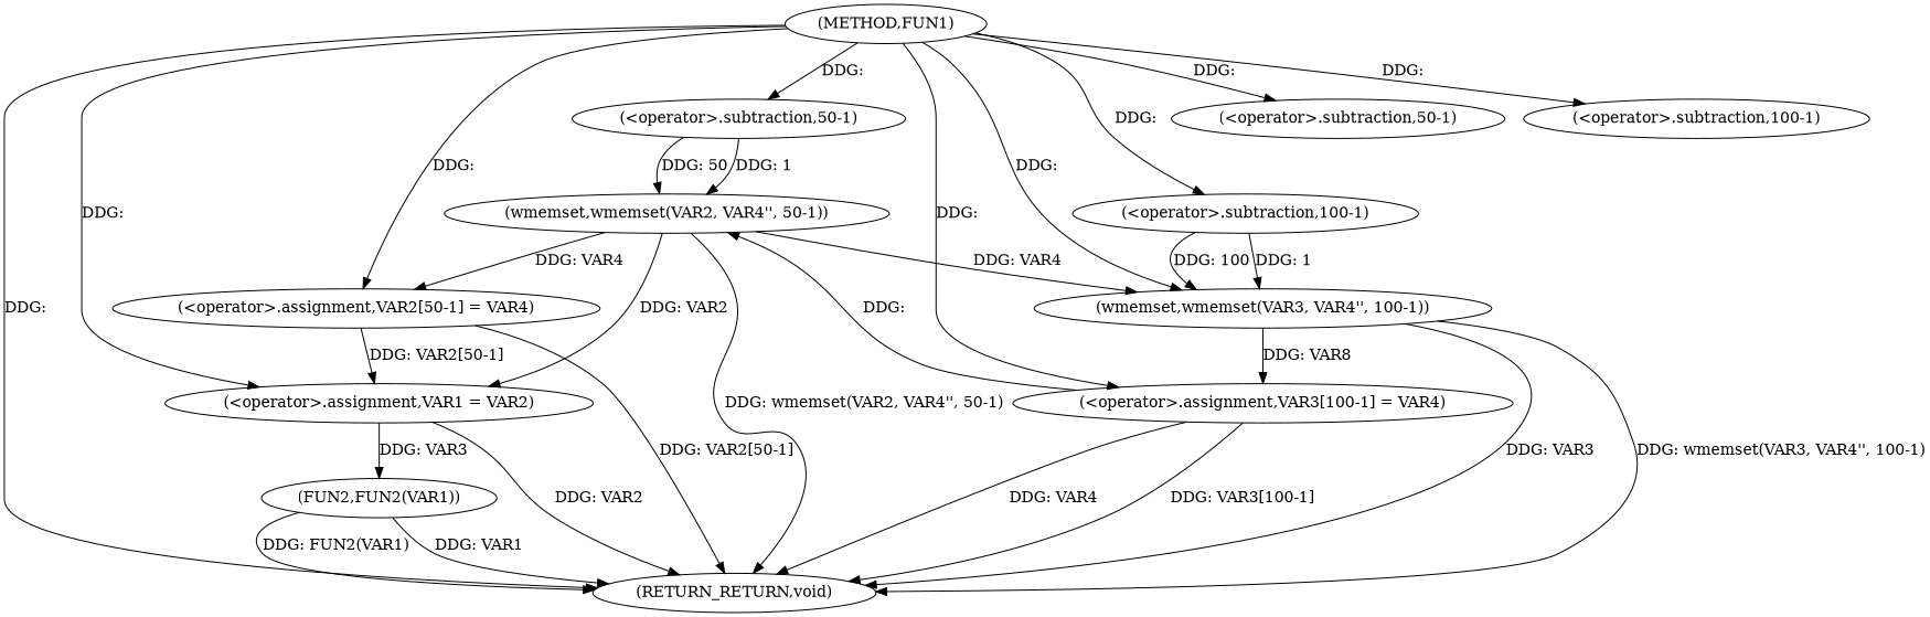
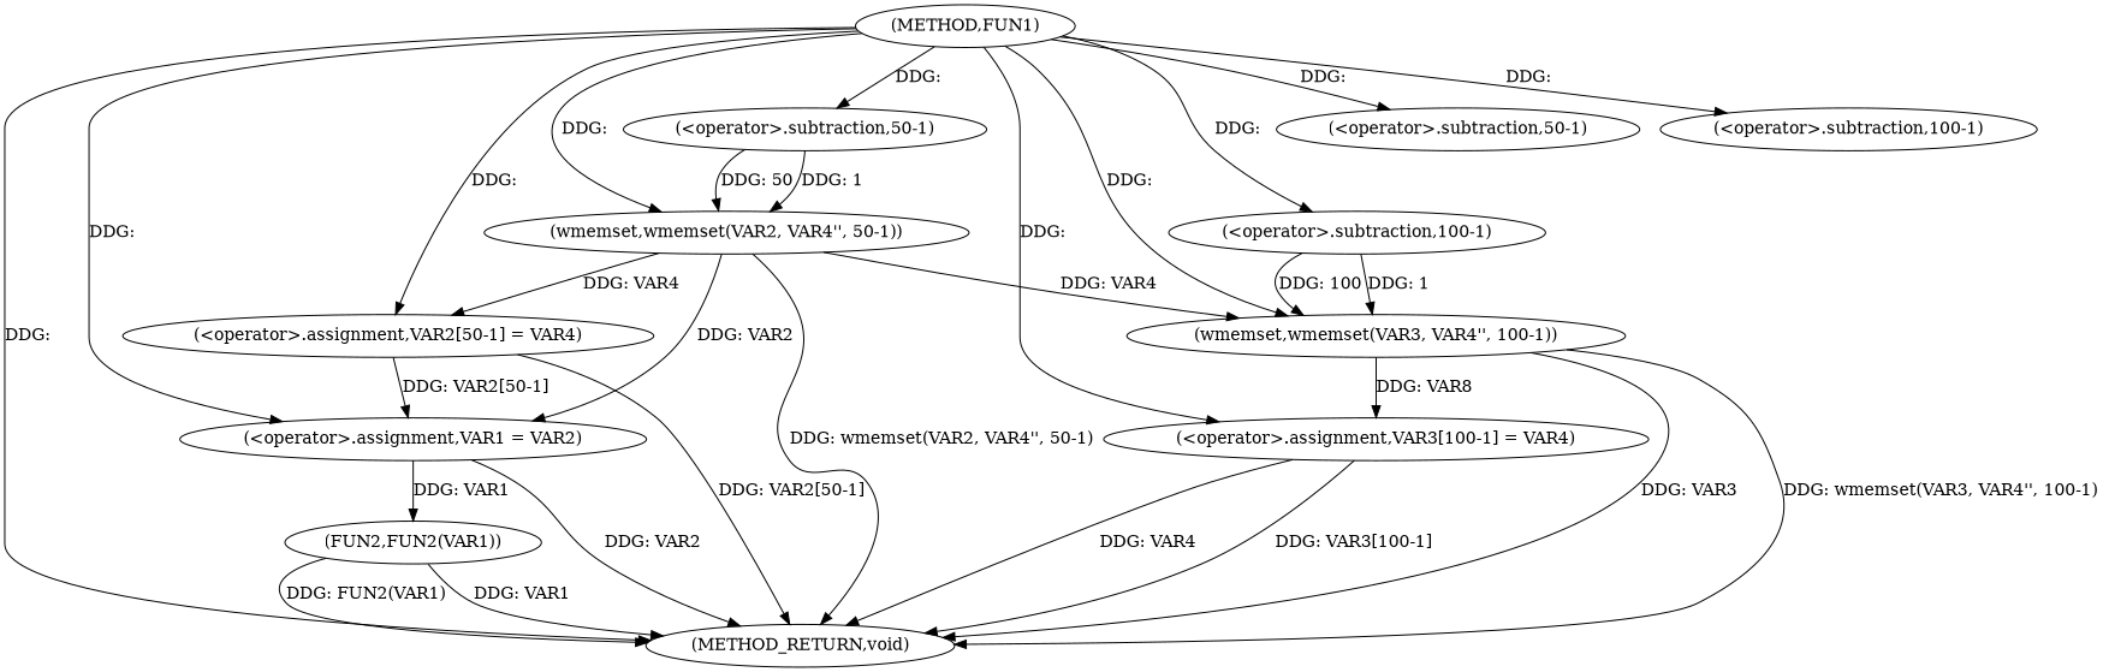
  digraph {
    n1 [label="(METHOD,FUN1)"]
    n2 [label="(wmemset,wmemset(VAR2, VAR4'', 50-1))"]
    n3 [label="(<operator>.subtraction,50-1)"]
    n4 [label="(<operator>.assignment,VAR2[50-1] = VAR4)"]
    n5 [label="(<operator>.subtraction,50-1)"]
    n6 [label="(wmemset,wmemset(VAR3, VAR4'', 100-1))"]
    n7 [label="(<operator>.subtraction,100-1)"]
    n8 [label="(<operator>.assignment,VAR3[100-1] = VAR4)"]
    n9 [label="(<operator>.subtraction,100-1)"]
    n10 [label="(<operator>.assignment,VAR1 = VAR2)"]
-   n11 [label="(RETURN_RETURN,void)"]
+   n11 [label="(METHOD_RETURN,void)"]
    n12 [label="(FUN2,FUN2(VAR1))"]
-   n8 -> n2 [label="DDG: "]
+   n1 -> n2 [label="DDG: "]
    n1 -> n3 [label="DDG: "]
    n1 -> n4 [label="DDG: "]
    n1 -> n5 [label="DDG: "]
    n1 -> n6 [label="DDG: "]
    n1 -> n7 [label="DDG: "]
    n1 -> n8 [label="DDG: "]
    n1 -> n9 [label="DDG: "]
    n1 -> n10 [label="DDG: "]
    n1 -> n11 [label="DDG: "]
    n2 -> n4 [label="DDG: VAR4"]
    n2 -> n6 [label="DDG: VAR4"]
    n2 -> n10 [label="DDG: VAR2"]
    n2 -> n11 [label="DDG: wmemset(VAR2, VAR4'', 50-1)"]
    n3 -> n2 [label="DDG: 50"]
    n3 -> n2 [label="DDG: 1"]
    n4 -> n10 [label="DDG: VAR2[50-1]"]
    n4 -> n11 [label="DDG: VAR2[50-1]"]
    n6 -> n8 [label="DDG: VAR8"]
    n6 -> n11 [label="DDG: wmemset(VAR3, VAR4'', 100-1)"]
    n6 -> n11 [label="DDG: VAR3"]
    n7 -> n6 [label="DDG: 100"]
    n7 -> n6 [label="DDG: 1"]
    n8 -> n11 [label="DDG: VAR4"]
    n8 -> n11 [label="DDG: VAR3[100-1]"]
    n10 -> n11 [label="DDG: VAR2"]
-   n10 -> n12 [label="DDG: VAR3"]
+   n10 -> n12 [label="DDG: VAR1"]
    n12 -> n11 [label="DDG: FUN2(VAR1)"]
    n12 -> n11 [label="DDG: VAR1"]
  }
